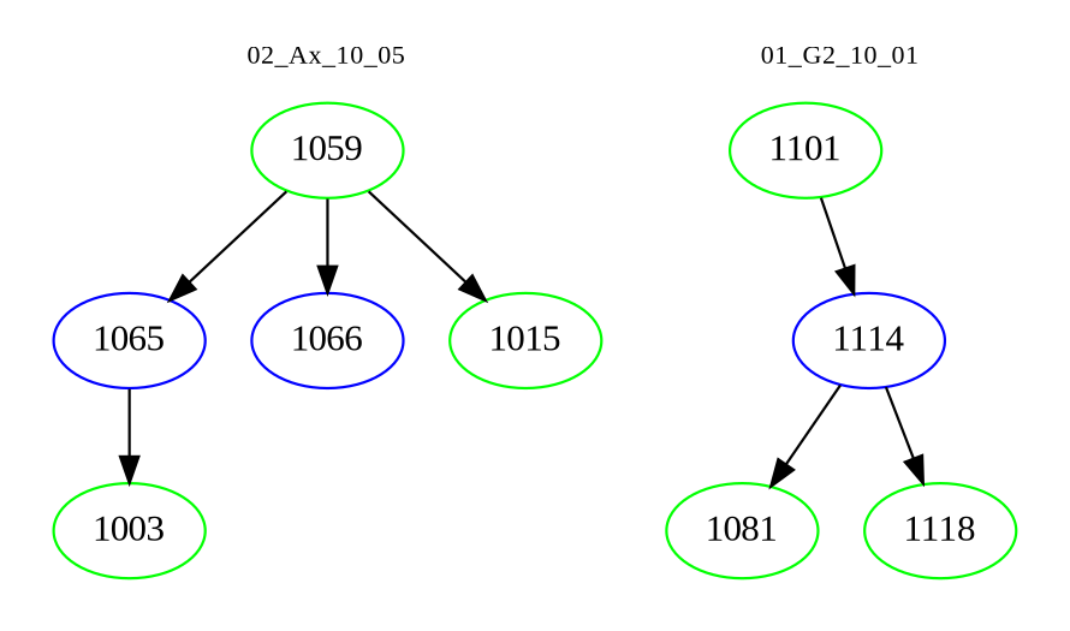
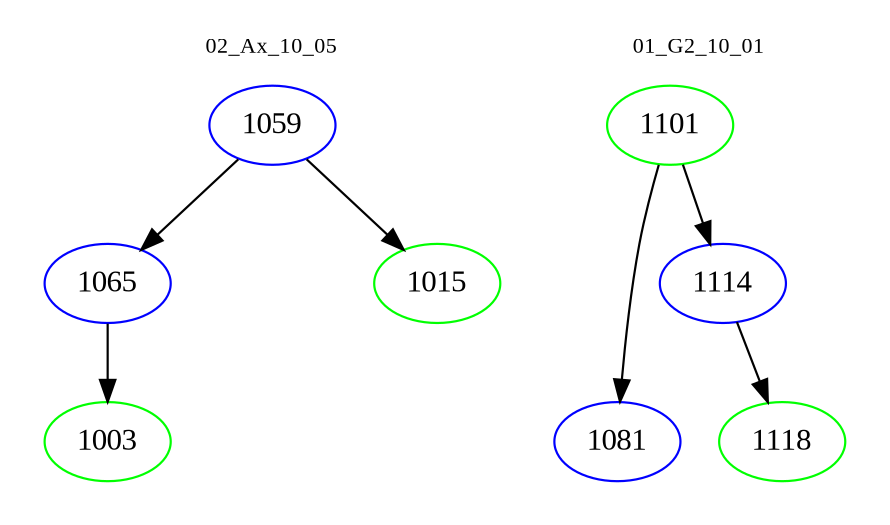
  digraph {
    fontname="Liberation Serif"
    node [color=blue fontname="Liberation Serif"]
    edge [color=black fontname="Liberation Serif"]
-   n1 [color=green label=1059]
+   n1 [label=1059]
    n2 [label=1065]
-   n3 [label=1066]
    n4 [color=green label=1015]
    n5 [color=green label=1003]
    n6 [color=green label=1101]
-   n7 [color=green label=1081]
+   n7 [label=1081]
    n8 [label=1114]
    n9 [color=green label=1118]
    subgraph cluster_1 {
      color=white
      fontsize=10
      label="02_Ax_10_05"
      n1
      n2
-     n3
      n4
      n5
    }
    subgraph cluster_2 {
      color=white
      fontsize=10
      label="01_G2_10_01"
      n6
      n7
      n8
      n9
    }
    n1 -> n2
-   n1 -> n3
    n1 -> n4
    n2 -> n5
-   n8 -> n7
+   n6 -> n7
    n6 -> n8
    n8 -> n9
  }
